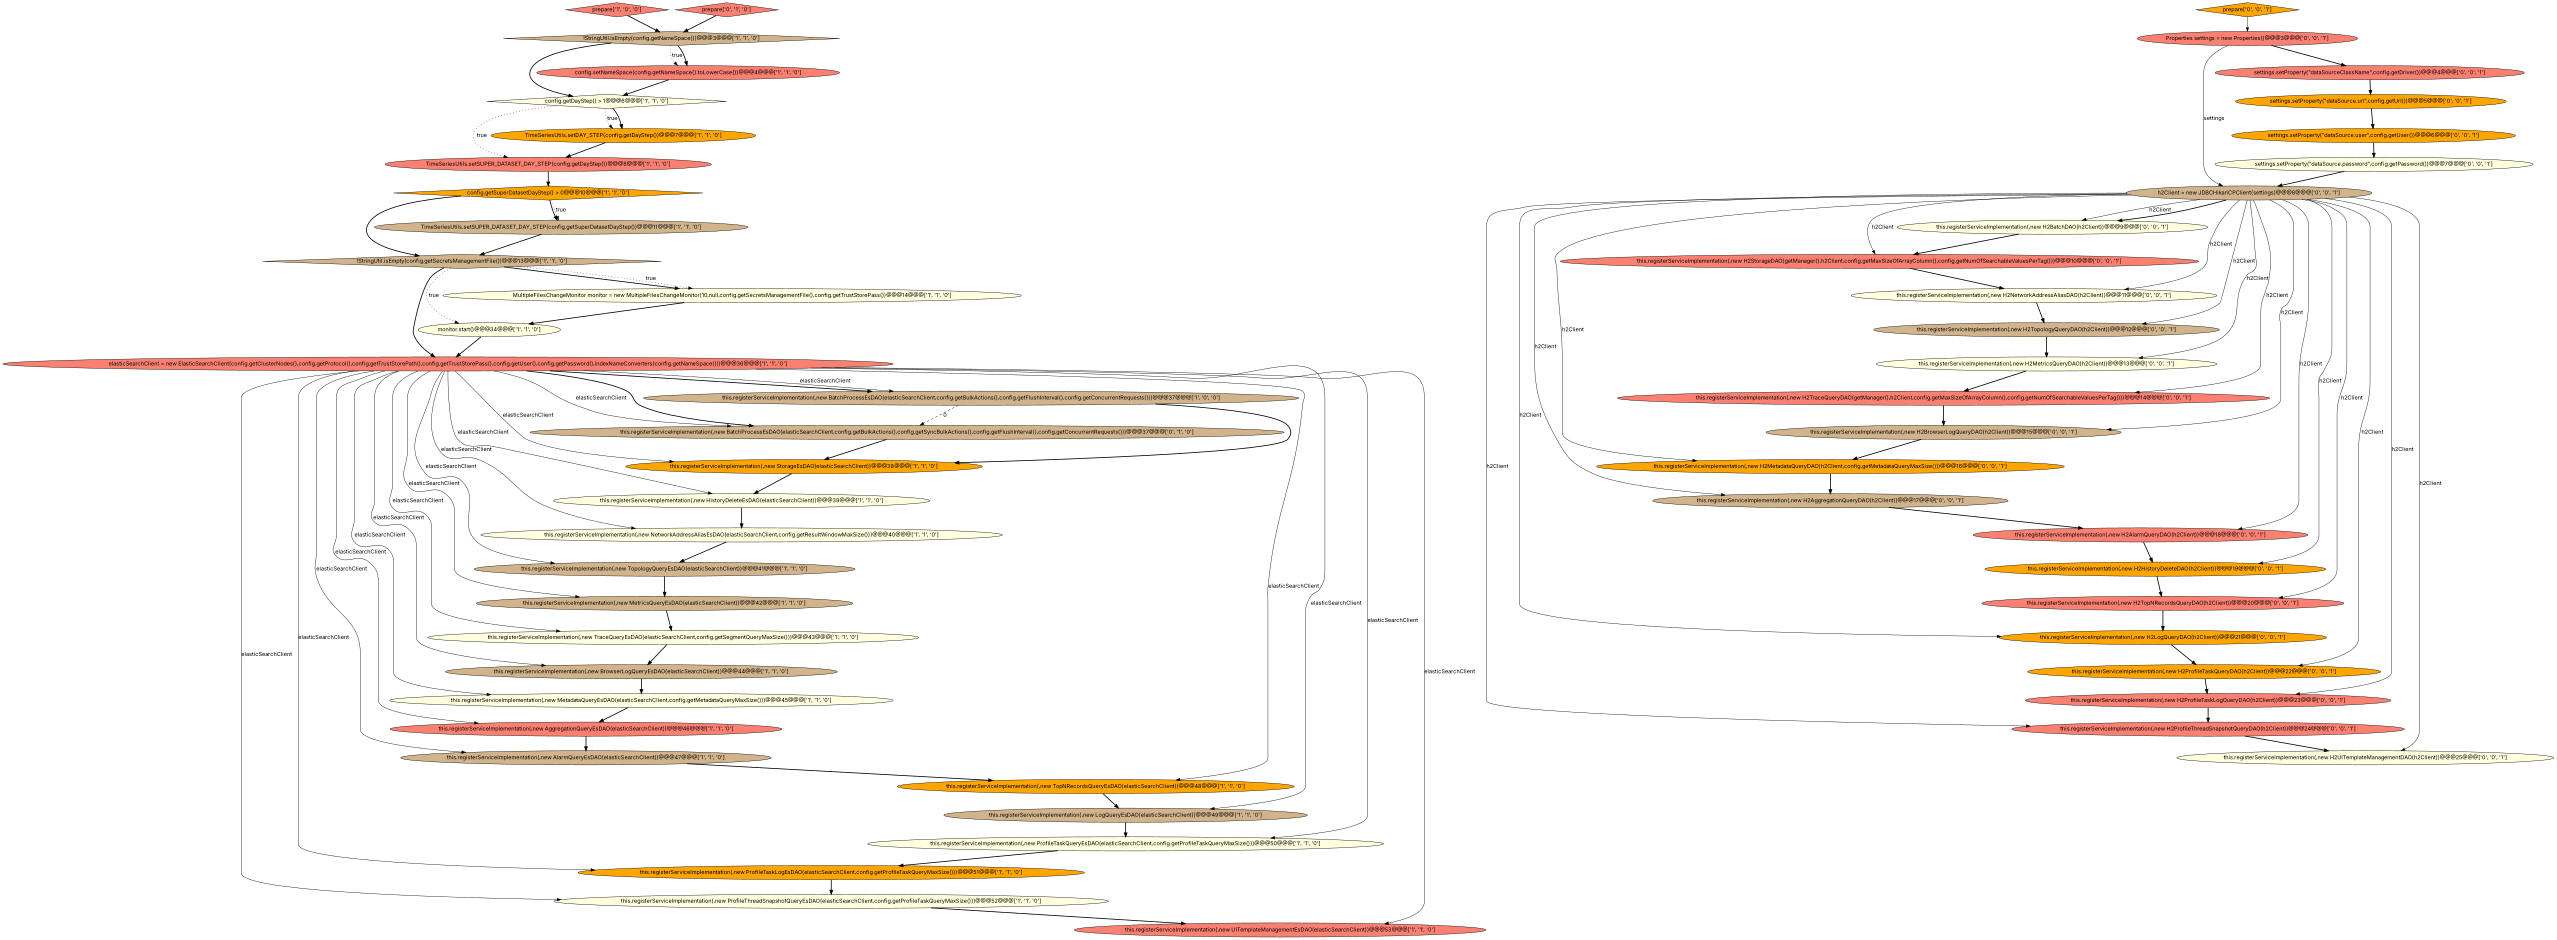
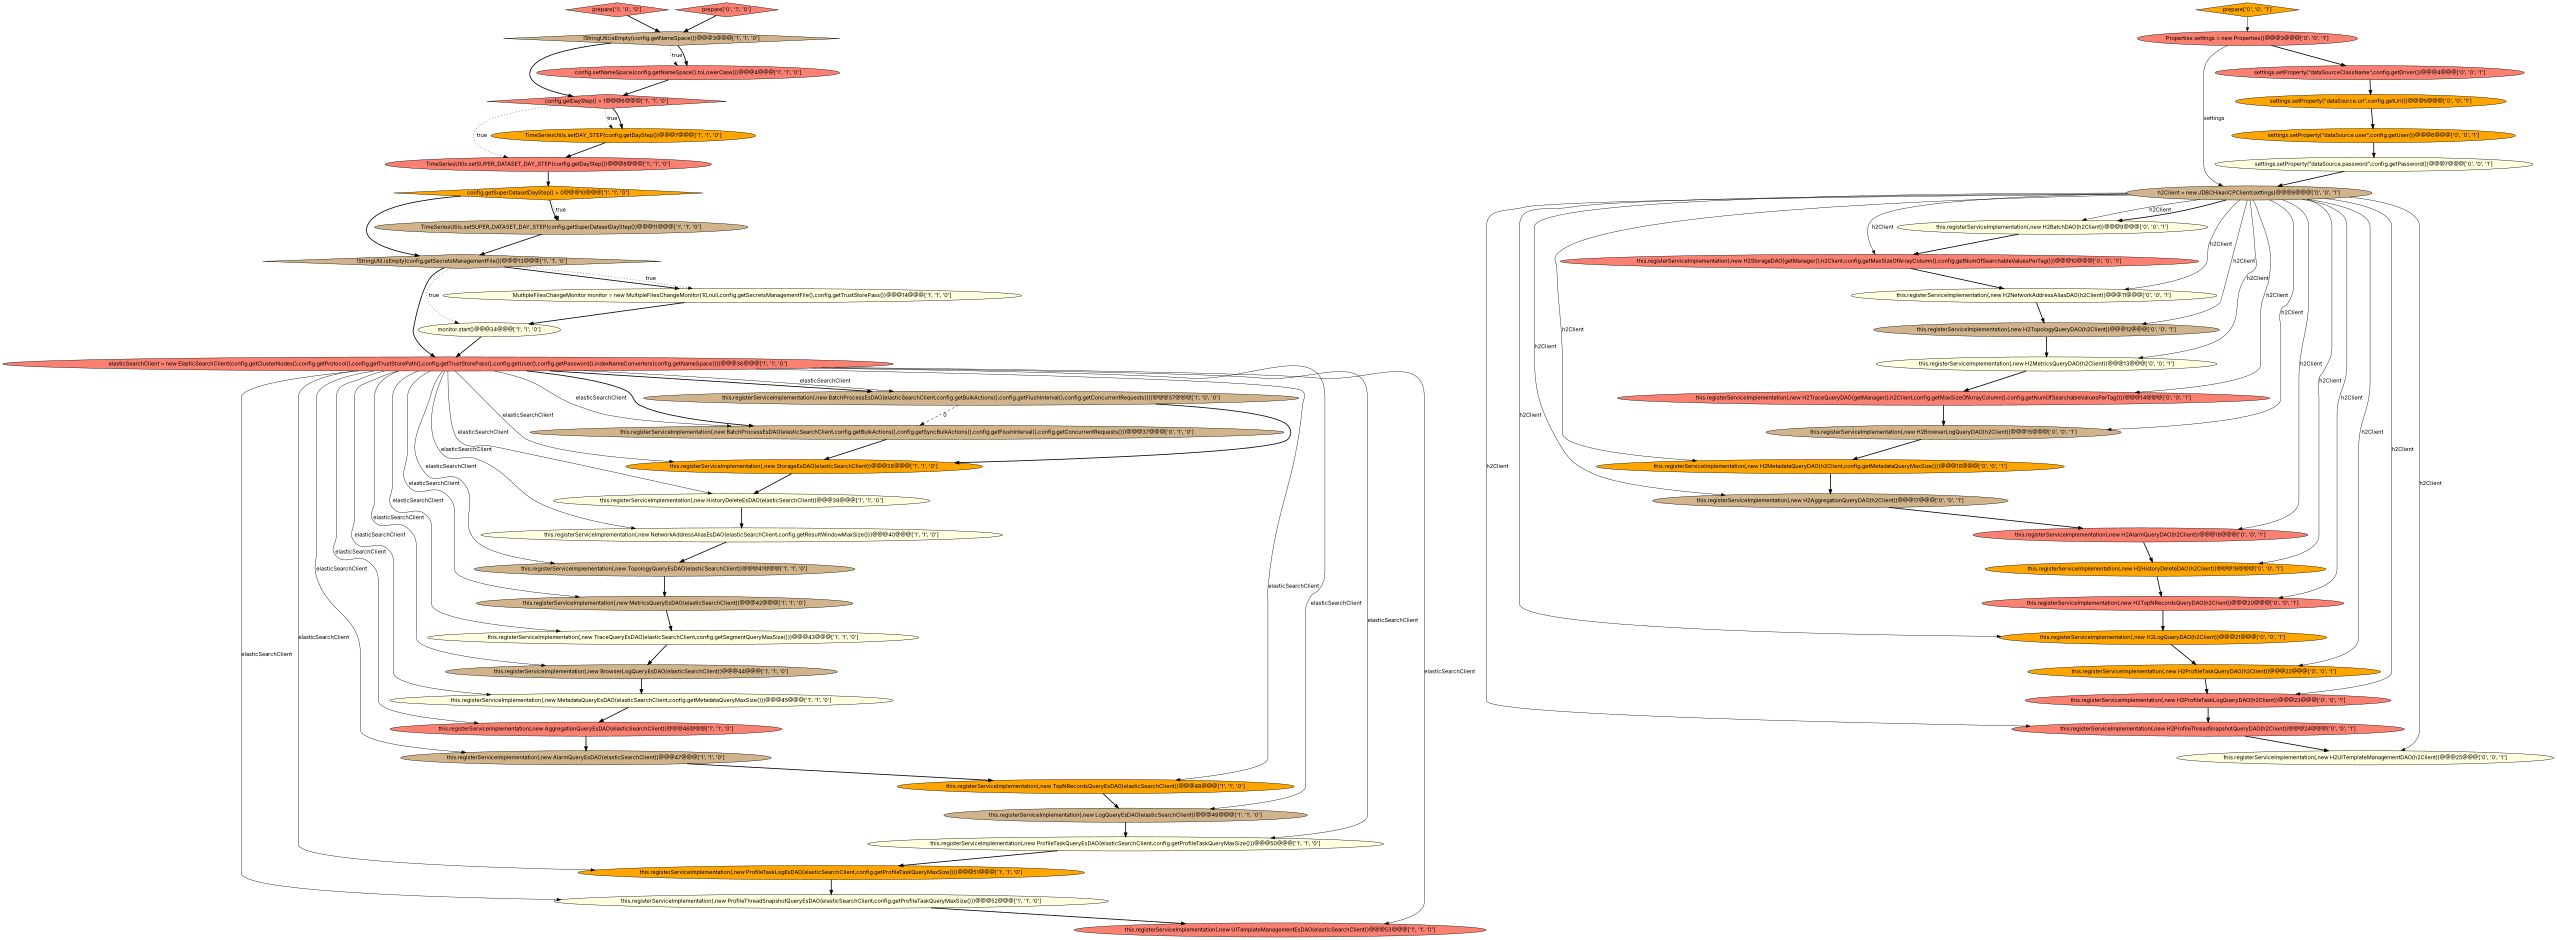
  digraph {
    fontname=Inter
    node [fillcolor=salmon fontname=Inter shape=ellipse style=filled]
    edge [fontname=Inter style=bold]
    n1 [fillcolor=lightyellow label="this.registerServiceImplementation(,new ProfileThreadSnapshotQueryEsDAO(elasticSearchClient,config.getProfileTaskQueryMaxSize()))@@@52@@@['1', '1', '0']"]
    n2 [label="this.registerServiceImplementation(,new UITemplateManagementEsDAO(elasticSearchClient))@@@53@@@['1', '1', '0']"]
    n3 [fillcolor=tan label="this.registerServiceImplementation(,new AlarmQueryEsDAO(elasticSearchClient))@@@47@@@['1', '1', '0']"]
    n4 [fillcolor=orange label="this.registerServiceImplementation(,new TopNRecordsQueryEsDAO(elasticSearchClient))@@@48@@@['1', '1', '0']"]
    n5 [fillcolor=tan label="this.registerServiceImplementation(,new LogQueryEsDAO(elasticSearchClient))@@@49@@@['1', '1', '0']"]
    n6 [fillcolor=orange label="settings.setProperty(\"dataSource.url\",config.getUrl())@@@5@@@['0', '0', '1']"]
    n7 [fillcolor=orange label="settings.setProperty(\"dataSource.user\",config.getUser())@@@6@@@['0', '0', '1']"]
    n8 [fillcolor=lightyellow label="settings.setProperty(\"dataSource.password\",config.getPassword())@@@7@@@['0', '0', '1']"]
    n9 [label="this.registerServiceImplementation(,new H2ProfileThreadSnapshotQueryDAO(h2Client))@@@24@@@['0', '0', '1']"]
    n10 [fillcolor=lightyellow label="this.registerServiceImplementation(,new H2UITemplateManagementDAO(h2Client))@@@25@@@['0', '0', '1']"]
    n11 [label="elasticSearchClient = new ElasticSearchClient(config.getClusterNodes(),config.getProtocol(),config.getTrustStorePath(),config.getTrustStorePass(),config.getUser(),config.getPassword(),indexNameConverters(config.getNameSpace()))@@@36@@@['1', '1', '0']"]
    n12 [fillcolor=tan label="this.registerServiceImplementation(,new BatchProcessEsDAO(elasticSearchClient,config.getBulkActions(),config.getSyncBulkActions(),config.getFlushInterval(),config.getConcurrentRequests()))@@@37@@@['0', '1', '0']"]
    n13 [fillcolor=lightyellow label="this.registerServiceImplementation(,new NetworkAddressAliasEsDAO(elasticSearchClient,config.getResultWindowMaxSize()))@@@40@@@['1', '1', '0']"]
    n14 [fillcolor=lightyellow label="this.registerServiceImplementation(,new MetadataQueryEsDAO(elasticSearchClient,config.getMetadataQueryMaxSize()))@@@45@@@['1', '1', '0']"]
    n15 [fillcolor=lightyellow label="this.registerServiceImplementation(,new TraceQueryEsDAO(elasticSearchClient,config.getSegmentQueryMaxSize()))@@@43@@@['1', '1', '0']"]
    n16 [fillcolor=lightyellow label="this.registerServiceImplementation(,new ProfileTaskQueryEsDAO(elasticSearchClient,config.getProfileTaskQueryMaxSize()))@@@50@@@['1', '1', '0']"]
    n17 [label="this.registerServiceImplementation(,new AggregationQueryEsDAO(elasticSearchClient))@@@46@@@['1', '1', '0']"]
    n18 [fillcolor=tan label="this.registerServiceImplementation(,new BrowserLogQueryEsDAO(elasticSearchClient))@@@44@@@['1', '1', '0']"]
    n19 [fillcolor=lightyellow label="this.registerServiceImplementation(,new HistoryDeleteEsDAO(elasticSearchClient))@@@39@@@['1', '1', '0']"]
    n20 [fillcolor=tan label="this.registerServiceImplementation(,new TopologyQueryEsDAO(elasticSearchClient))@@@41@@@['1', '1', '0']"]
    n21 [fillcolor=tan label="this.registerServiceImplementation(,new BatchProcessEsDAO(elasticSearchClient,config.getBulkActions(),config.getFlushInterval(),config.getConcurrentRequests()))@@@37@@@['1', '0', '0']"]
    n22 [fillcolor=orange label="this.registerServiceImplementation(,new ProfileTaskLogEsDAO(elasticSearchClient,config.getProfileTaskQueryMaxSize()))@@@51@@@['1', '1', '0']"]
    n23 [fillcolor=orange label="this.registerServiceImplementation(,new StorageEsDAO(elasticSearchClient))@@@38@@@['1', '1', '0']"]
    n24 [fillcolor=tan label="this.registerServiceImplementation(,new MetricsQueryEsDAO(elasticSearchClient))@@@42@@@['1', '1', '0']"]
    n25 [fillcolor=tan label="h2Client = new JDBCHikariCPClient(settings)@@@8@@@['0', '0', '1']"]
    n26 [fillcolor=tan label="this.registerServiceImplementation(,new H2TopologyQueryDAO(h2Client))@@@12@@@['0', '0', '1']"]
    n27 [label="this.registerServiceImplementation(,new H2AlarmQueryDAO(h2Client))@@@18@@@['0', '0', '1']"]
    n28 [label="this.registerServiceImplementation(,new H2ProfileTaskLogQueryDAO(h2Client))@@@23@@@['0', '0', '1']"]
    n29 [fillcolor=orange label="this.registerServiceImplementation(,new H2MetadataQueryDAO(h2Client,config.getMetadataQueryMaxSize()))@@@16@@@['0', '0', '1']"]
    n30 [fillcolor=lightyellow label="this.registerServiceImplementation(,new H2BatchDAO(h2Client))@@@9@@@['0', '0', '1']"]
    n31 [label="this.registerServiceImplementation(,new H2TopNRecordsQueryDAO(h2Client))@@@20@@@['0', '0', '1']"]
    n32 [label="this.registerServiceImplementation(,new H2TraceQueryDAO(getManager(),h2Client,config.getMaxSizeOfArrayColumn(),config.getNumOfSearchableValuesPerTag()))@@@14@@@['0', '0', '1']"]
    n33 [fillcolor=lightyellow label="this.registerServiceImplementation(,new H2NetworkAddressAliasDAO(h2Client))@@@11@@@['0', '0', '1']"]
    n34 [fillcolor=orange label="this.registerServiceImplementation(,new H2ProfileTaskQueryDAO(h2Client))@@@22@@@['0', '0', '1']"]
    n35 [fillcolor=lightyellow label="this.registerServiceImplementation(,new H2MetricsQueryDAO(h2Client))@@@13@@@['0', '0', '1']"]
    n36 [fillcolor=tan label="this.registerServiceImplementation(,new H2AggregationQueryDAO(h2Client))@@@17@@@['0', '0', '1']"]
    n37 [fillcolor=orange label="this.registerServiceImplementation(,new H2HistoryDeleteDAO(h2Client))@@@19@@@['0', '0', '1']"]
    n38 [fillcolor=orange label="this.registerServiceImplementation(,new H2LogQueryDAO(h2Client))@@@21@@@['0', '0', '1']"]
    n39 [label="this.registerServiceImplementation(,new H2StorageDAO(getManager(),h2Client,config.getMaxSizeOfArrayColumn(),config.getNumOfSearchableValuesPerTag()))@@@10@@@['0', '0', '1']"]
    n40 [fillcolor=tan label="this.registerServiceImplementation(,new H2BrowserLogQueryDAO(h2Client))@@@15@@@['0', '0', '1']"]
-   n41 [fillcolor=lightyellow label="config.getDayStep() > 1@@@6@@@['1', '1', '0']" shape=diamond]
+   n41 [label="config.getDayStep() > 1@@@6@@@['1', '1', '0']" shape=diamond]
    n42 [fillcolor=orange label="TimeSeriesUtils.setDAY_STEP(config.getDayStep())@@@7@@@['1', '1', '0']"]
    n43 [label="TimeSeriesUtils.setSUPER_DATASET_DAY_STEP(config.getDayStep())@@@8@@@['1', '1', '0']"]
    n44 [fillcolor=orange label="config.getSuperDatasetDayStep() > 0@@@10@@@['1', '1', '0']" shape=diamond]
    n45 [fillcolor=tan label="!StringUtil.isEmpty(config.getSecretsManagementFile())@@@13@@@['1', '1', '0']" shape=diamond]
    n46 [fillcolor=tan label="TimeSeriesUtils.setSUPER_DATASET_DAY_STEP(config.getSuperDatasetDayStep())@@@11@@@['1', '1', '0']"]
    n47 [fillcolor=lightyellow label="monitor.start()@@@34@@@['1', '1', '0']"]
    n48 [label="prepare['1', '0', '0']" shape=diamond]
    n49 [fillcolor=tan label="!StringUtil.isEmpty(config.getNameSpace())@@@3@@@['1', '1', '0']" shape=diamond]
    n50 [label="config.setNameSpace(config.getNameSpace().toLowerCase())@@@4@@@['1', '1', '0']"]
    n51 [fillcolor=lightyellow label="MultipleFilesChangeMonitor monitor = new MultipleFilesChangeMonitor(10,null,config.getSecretsManagementFile(),config.getTrustStorePass())@@@14@@@['1', '1', '0']"]
    n52 [fillcolor=orange label="prepare['0', '0', '1']" shape=diamond]
    n53 [label="Properties settings = new Properties()@@@3@@@['0', '0', '1']"]
    n54 [label="settings.setProperty(\"dataSourceClassName\",config.getDriver())@@@4@@@['0', '0', '1']"]
    n55 [label="prepare['0', '1', '0']" shape=diamond]
    n1 -> n2
    n3 -> n4
    n4 -> n5
    n5 -> n16
    n6 -> n7
    n7 -> n8
    n8 -> n25
    n9 -> n10
    n11 -> n1 [label=elasticSearchClient style=solid]
    n11 -> n2 [label=elasticSearchClient style=solid]
    n11 -> n3 [label=elasticSearchClient style=solid]
    n11 -> n4 [label=elasticSearchClient style=solid]
    n11 -> n5 [label=elasticSearchClient style=solid]
    n11 -> n12 [label=elasticSearchClient style=solid]
    n11 -> n12
    n11 -> n13 [label=elasticSearchClient style=solid]
    n11 -> n14 [label=elasticSearchClient style=solid]
    n11 -> n15 [label=elasticSearchClient style=solid]
    n11 -> n16 [label=elasticSearchClient style=solid]
    n11 -> n17 [label=elasticSearchClient style=solid]
    n11 -> n18 [label=elasticSearchClient style=solid]
    n11 -> n19 [label=elasticSearchClient style=solid]
    n11 -> n20 [label=elasticSearchClient style=solid]
    n11 -> n21
    n11 -> n21 [label=elasticSearchClient style=solid]
    n11 -> n22 [label=elasticSearchClient style=solid]
    n11 -> n23 [label=elasticSearchClient style=solid]
    n11 -> n24 [label=elasticSearchClient style=solid]
    n12 -> n23
    n13 -> n20
    n14 -> n17
    n15 -> n18
    n16 -> n22
    n17 -> n3
    n18 -> n14
    n19 -> n13
    n20 -> n24
    n21 -> n12 [label=0 style=dashed]
    n21 -> n23
    n22 -> n1
    n23 -> n19
    n24 -> n15
    n25 -> n9 [label=h2Client style=solid]
    n25 -> n10 [label=h2Client style=solid]
    n25 -> n26 [label=h2Client style=solid]
    n25 -> n27 [label=h2Client style=solid]
    n25 -> n28 [label=h2Client style=solid]
    n25 -> n29 [label=h2Client style=solid]
    n25 -> n30 [label=h2Client style=solid]
    n25 -> n30
    n25 -> n31 [label=h2Client style=solid]
    n25 -> n32 [label=h2Client style=solid]
    n25 -> n33 [label=h2Client style=solid]
    n25 -> n34 [label=h2Client style=solid]
    n25 -> n35 [label=h2Client style=solid]
    n25 -> n36 [label=h2Client style=solid]
    n25 -> n37 [label=h2Client style=solid]
    n25 -> n38 [label=h2Client style=solid]
    n25 -> n39 [label=h2Client style=solid]
    n25 -> n40 [label=h2Client style=solid]
    n26 -> n35
    n27 -> n37
    n28 -> n9
    n29 -> n36
    n30 -> n39
    n31 -> n38
    n32 -> n40
    n33 -> n26
    n34 -> n28
    n35 -> n32
    n36 -> n27
    n37 -> n31
    n38 -> n34
    n39 -> n33
    n40 -> n29
    n41 -> n42 [label=true style=dotted]
    n41 -> n42
    n41 -> n43 [label=true style=dotted]
    n42 -> n43
    n43 -> n44
    n44 -> n45
    n44 -> n46
    n44 -> n46 [label=true style=dotted]
    n45 -> n11
    n45 -> n47 [label=true style=dotted]
    n45 -> n51
    n45 -> n51 [label=true style=dotted]
    n46 -> n45
    n47 -> n11
    n48 -> n49
    n49 -> n41
    n49 -> n50 [label=true style=dotted]
    n49 -> n50
    n50 -> n41
    n51 -> n47
    n52 -> n53 [style=solid]
    n53 -> n25 [label=settings style=solid]
    n53 -> n54
    n54 -> n6
    n55 -> n49
  }
